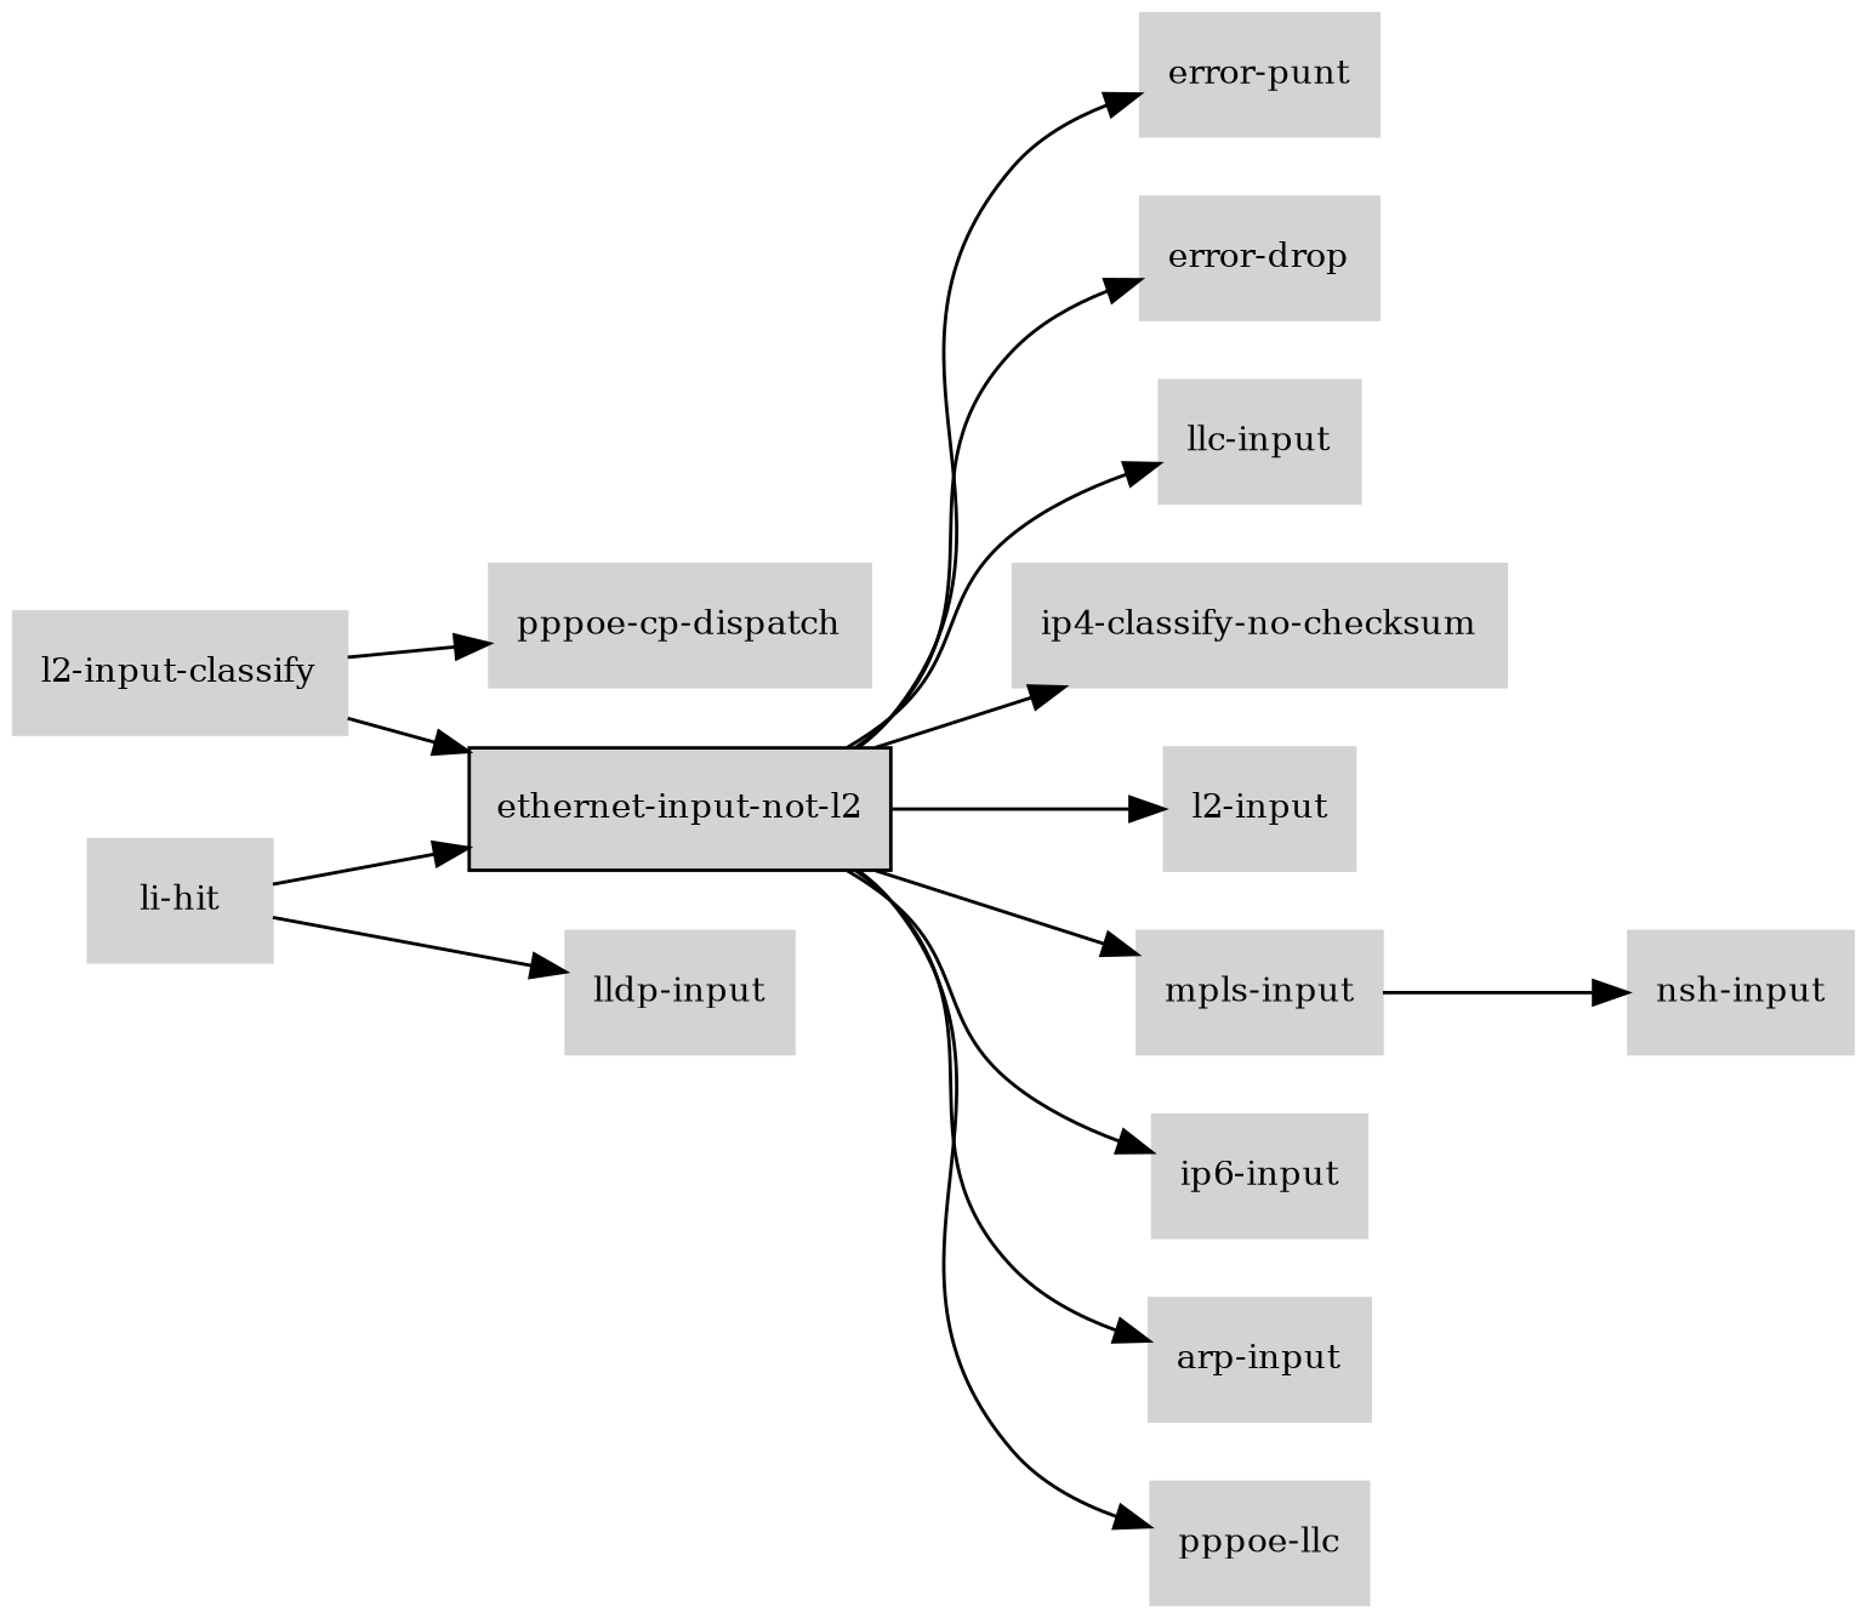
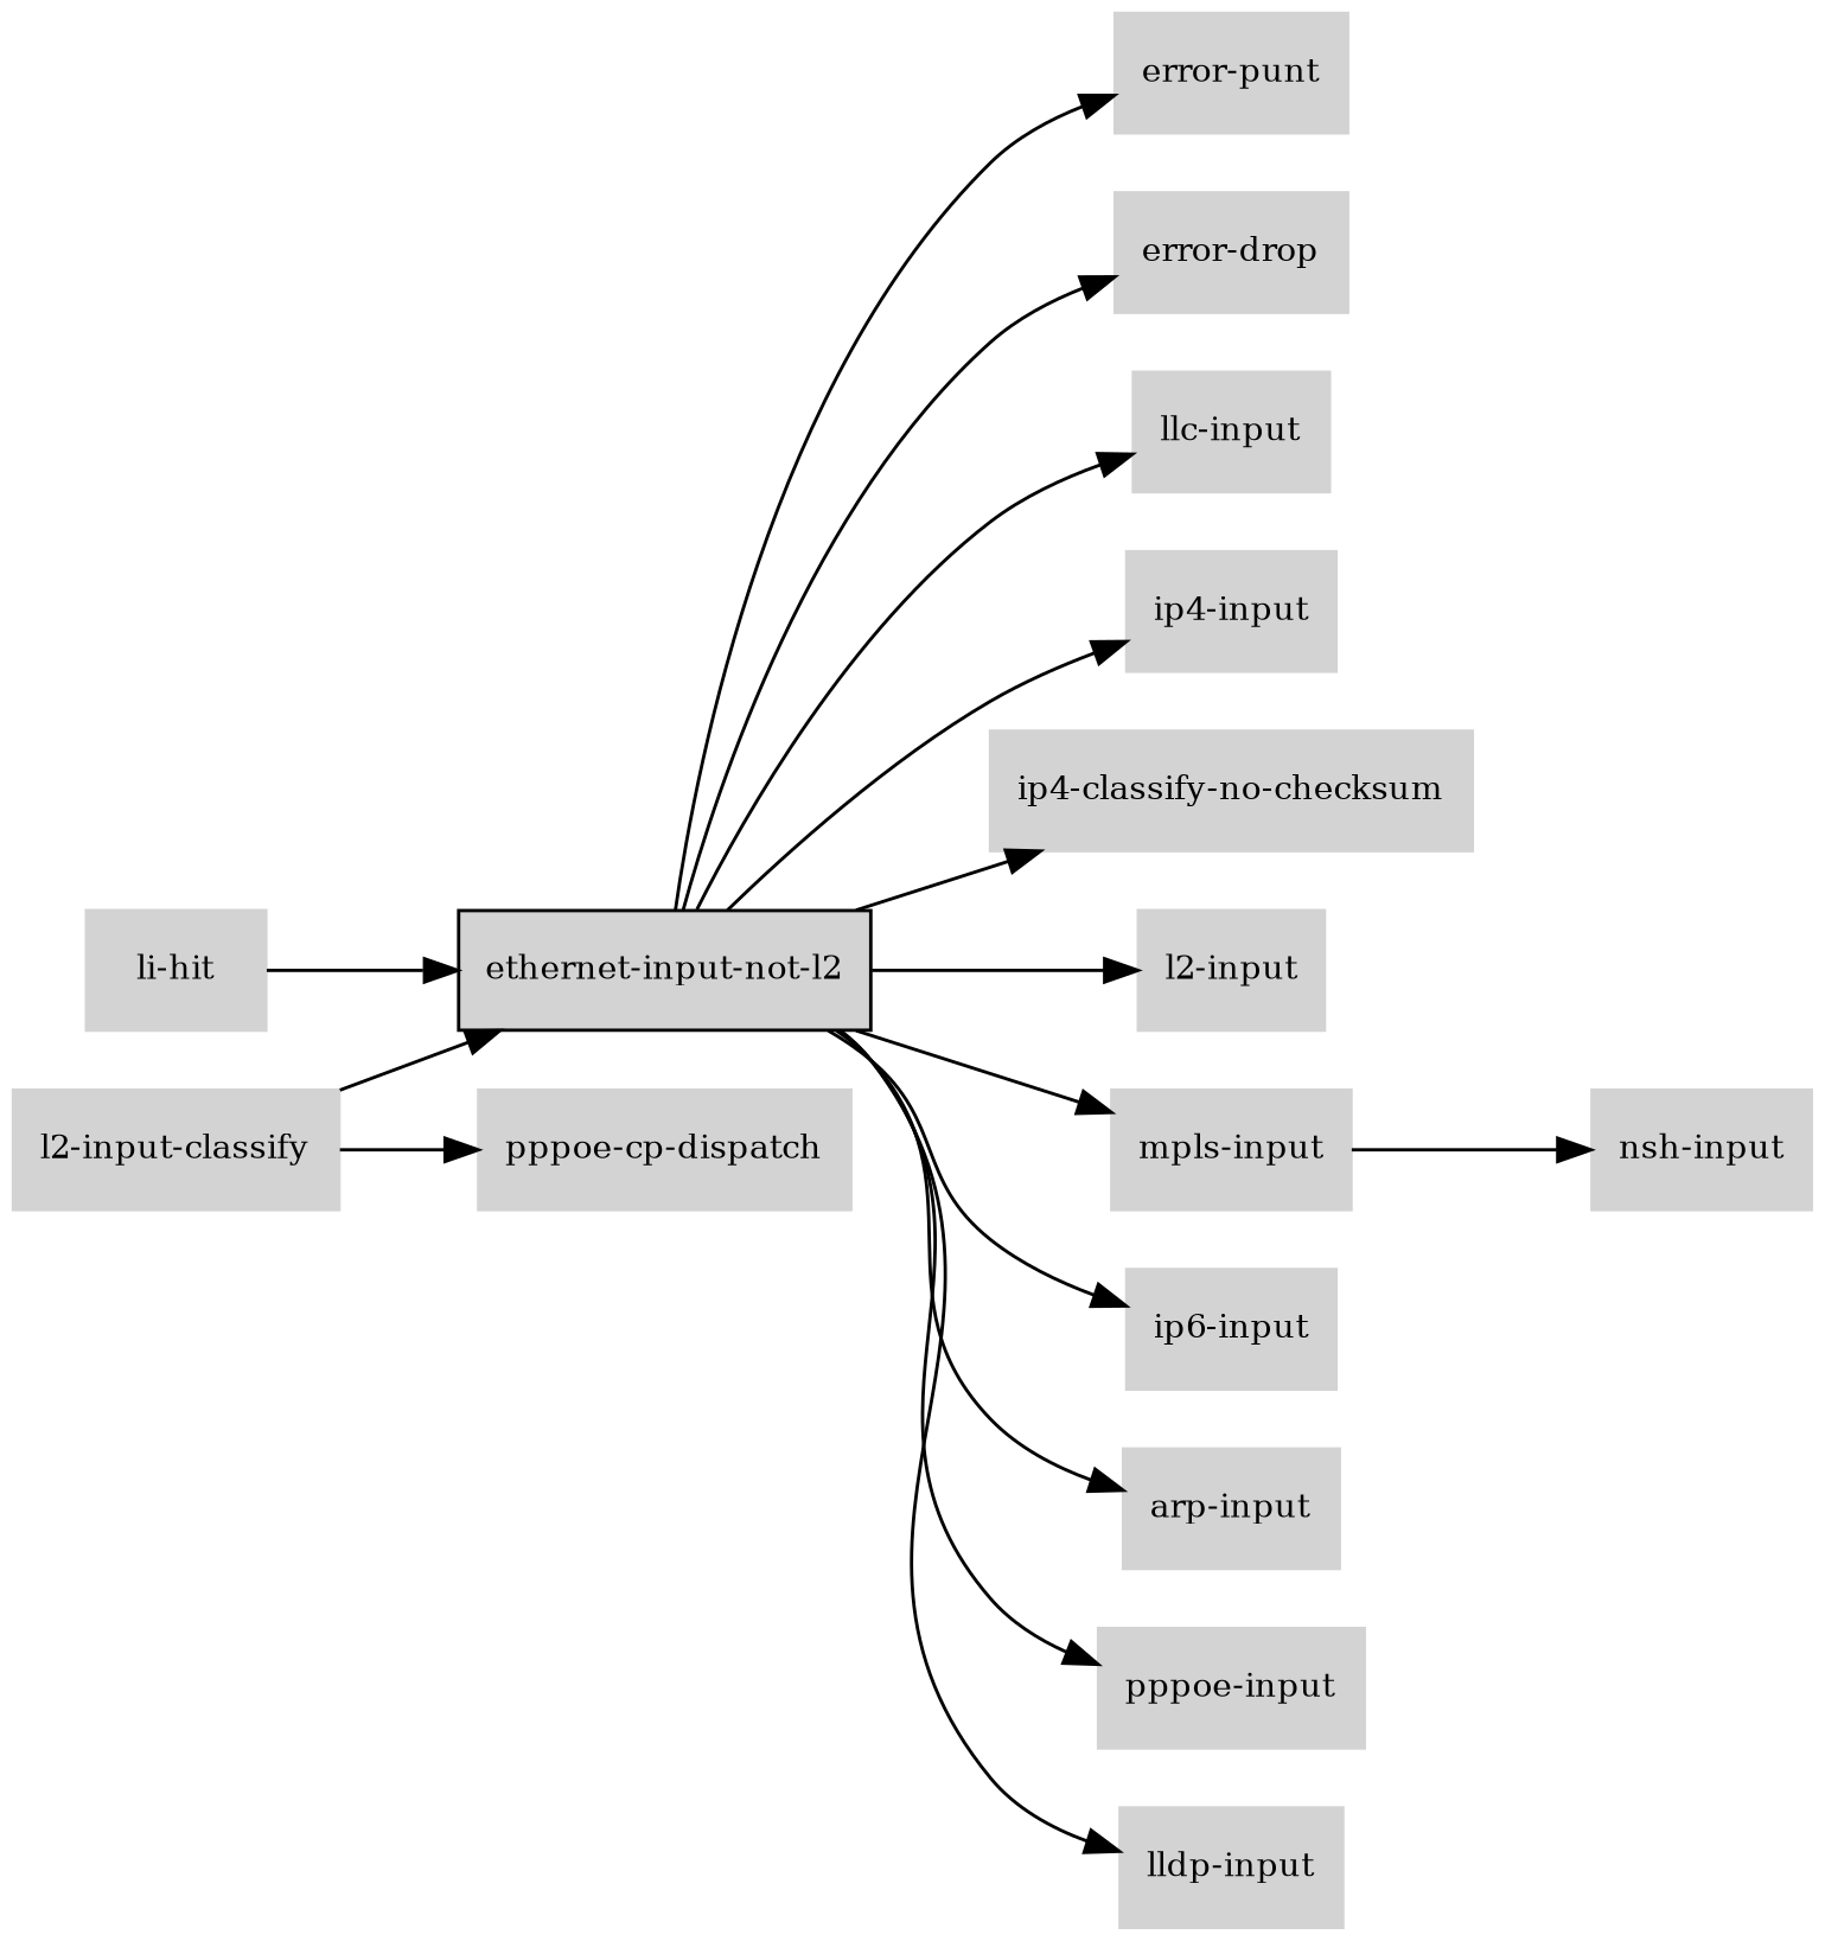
  digraph {
    rankdir=LR
    node [color=lightgray fillcolor=lightgray fontcolor=black fontsize=10 shape=box style=filled]
    edge [fontsize=8]
    "ethernet-input-not-l2" [color=black]
    "error-punt"
    "error-drop"
    "llc-input"
+   "ip4-input"
    n6 [label="ip4-classify-no-checksum"]
    "l2-input"
    "mpls-input"
    "ip6-input"
    "arp-input"
-   "pppoe-input" [label="pppoe-llc"]
+   "pppoe-input"
    "lldp-input"
    "nsh-input"
    "l2-input-classify"
    "pppoe-cp-dispatch"
    "li-hit"
    "ethernet-input-not-l2" -> "error-punt"
    "ethernet-input-not-l2" -> "error-drop"
    "ethernet-input-not-l2" -> "llc-input"
+   "ethernet-input-not-l2" -> "ip4-input"
    "ethernet-input-not-l2" -> n6
    "ethernet-input-not-l2" -> "l2-input"
    "ethernet-input-not-l2" -> "mpls-input"
    "ethernet-input-not-l2" -> "ip6-input"
    "ethernet-input-not-l2" -> "arp-input"
    "ethernet-input-not-l2" -> "pppoe-input"
-   "li-hit" -> "lldp-input"
+   "ethernet-input-not-l2" -> "lldp-input"
    "mpls-input" -> "nsh-input"
    "l2-input-classify" -> "ethernet-input-not-l2"
    "l2-input-classify" -> "pppoe-cp-dispatch"
    "li-hit" -> "ethernet-input-not-l2"
  }
